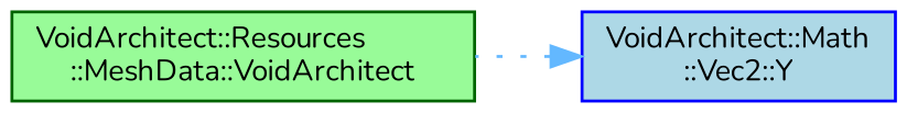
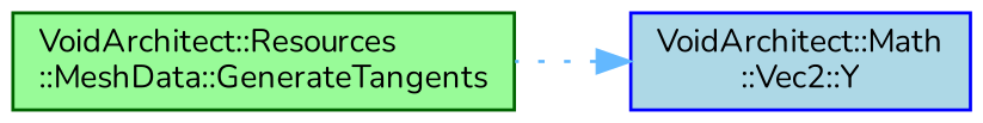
  digraph {
    rankdir=RL
    fontname=Nunito
    node [fontname=Nunito fontsize=10 shape=box style=filled]
    n1 [color=blue fillcolor=lightblue fontcolor=black height=0.2 label="VoidArchitect::Math\l::Vec2::Y" width=0.4]
-   n2 [color=darkgreen fillcolor=palegreen height=0.2 label="VoidArchitect::Resources\l::MeshData::VoidArchitect" width=0.4]
+   n2 [color=darkgreen fillcolor=palegreen height=0.2 label="VoidArchitect::Resources\l::MeshData::GenerateTangents" width=0.4]
    n1 -> n2 [color=steelblue1 dir=back fontname=Nunito fontsize=10 labelfontname=Helvetica labelfontsize=10 style=dotted]
  }
